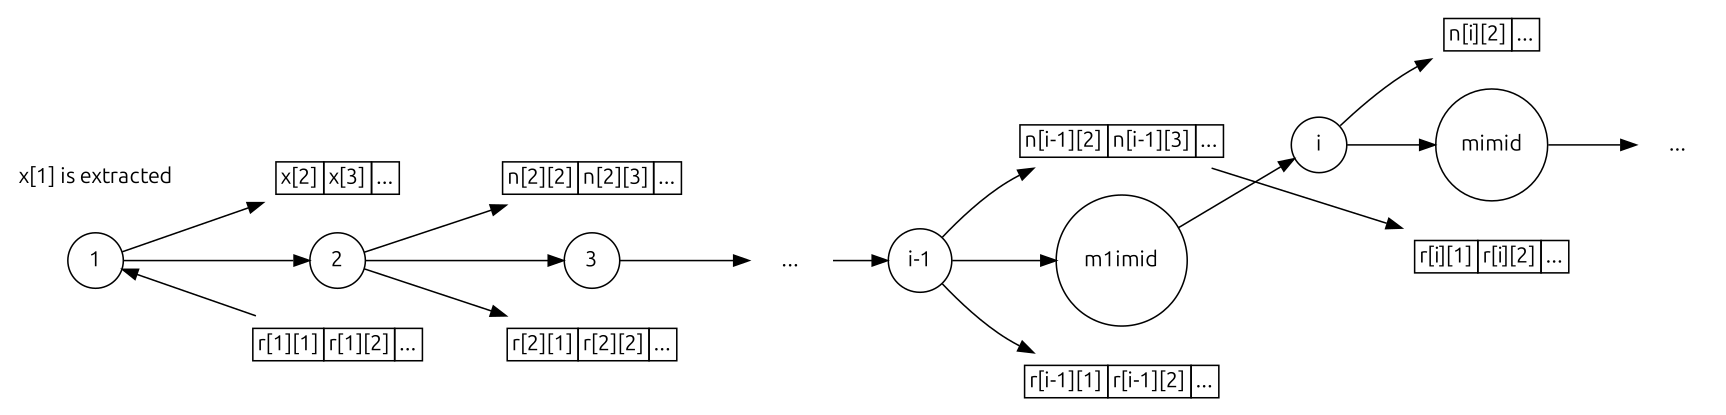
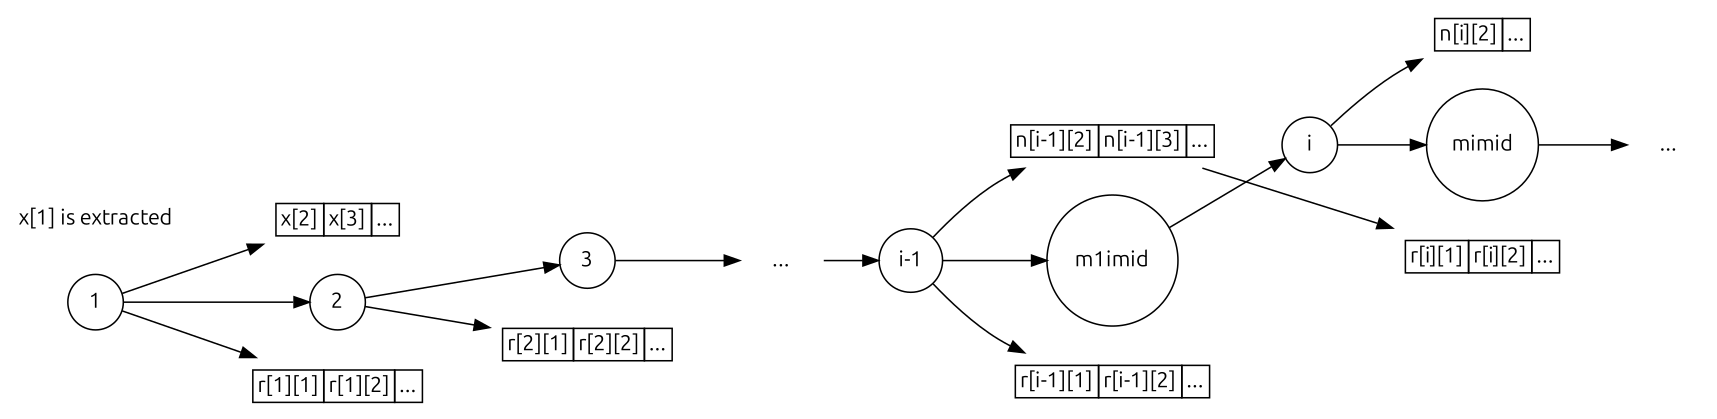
  digraph {
    fontname=Ubuntu
    rankdir=LR
    node [fontname=Ubuntu shape=plaintext]
    edge [fontname=Ubuntu]
    n1 [label="x[1] is extracted"]
    n2 [label=1 shape=circle]
    n3 [label=<<table BORDER="0" CELLBORDER="1" CELLSPACING="0">           <tr><td>x[2]</td><td>x[3]</td><td>...</td></tr></table>>]
    n4 [label=2 shape=circle]
    n5 [label=<<table BORDER="0" CELLBORDER="1" CELLSPACING="0">          <tr><td>r[1][1]</td><td>r[1][2]</td><td>...</td></tr></table>>]
-   n6 [label=<<table BORDER="0" CELLBORDER="1" CELLSPACING="0">            <tr><td>n[2][2]</td><td>n[2][3]</td><td>...</td></tr></table>>]
    n7 [label=3 shape=circle]
    n8 [label=<<table BORDER="0" CELLBORDER="1" CELLSPACING="0">           <tr><td>r[2][1]</td><td>r[2][2]</td><td>...</td></tr></table>>]
    n9 [label=<<table BORDER="0" CELLBORDER="1" CELLSPACING="0">              <tr><td>n[i-1][2]</td><td>n[i-1][3]</td><td>...</td></tr></table>>]
    m1imid [shape=circle]
    n11 [label=<<table BORDER="0" CELLBORDER="1" CELLSPACING="0">             <tr><td>r[i-1][1]</td><td>r[i-1][2]</td><td>...</td></tr></table>>]
    n12 [label=<<table BORDER="0" CELLBORDER="1" CELLSPACING="0">             <tr><td>n[i][2]</td><td>...</td></tr></table>>]
    mimid [shape=circle]
    n14 [label=<<table BORDER="0" CELLBORDER="1" CELLSPACING="0">            <tr><td>r[i][1]</td><td>r[i][2]</td><td>...</td></tr></table>>]
    n15 [label="..."]
    n16 [label=i shape=circle]
    n17 [label="..."]
    n18 [label="i-1" shape=circle]
    subgraph sub_1 {
      rank=same
      n1
      n2
    }
    subgraph sub_2 {
      rank=same
      n3
      n4
      n5
    }
    subgraph sub_3 {
      rank=same
-     n6
      n7
      n8
    }
    subgraph sub_4 {
      rank=same
      n9
      m1imid
      n11
    }
    subgraph sub_5 {
      rank=same
      n12
      mimid
      n14
    }
    n1 -> n2 [style=invis]
    n2 -> n3
    n2 -> n4
-   n5 -> n2
+   n2 -> n5
    n3 -> n4 [style=invis]
    n4 -> n5 [style=invis]
-   n4 -> n6
    n4 -> n7
    n4 -> n8
-   n6 -> n7 [style=invis]
    n7 -> n8 [style=invis]
    n7 -> n15
    n9 -> m1imid [style=invis]
    n9 -> n14
    m1imid -> n11 [style=invis]
    m1imid -> n16
    n12 -> mimid [style=invis]
    mimid -> n14 [style=invis]
    mimid -> n17
    n15 -> n18
    n16 -> n12
    n16 -> mimid
    n18 -> n9
    n18 -> m1imid
    n18 -> n11
  }
